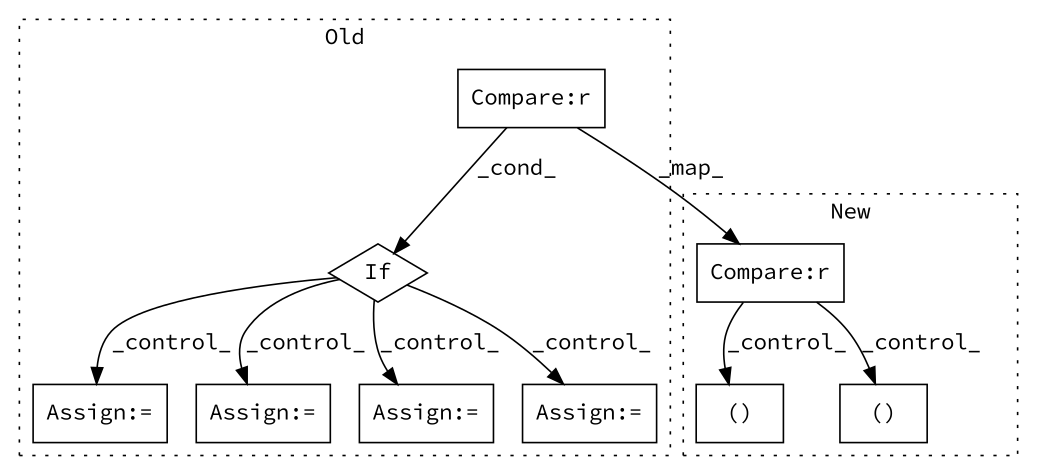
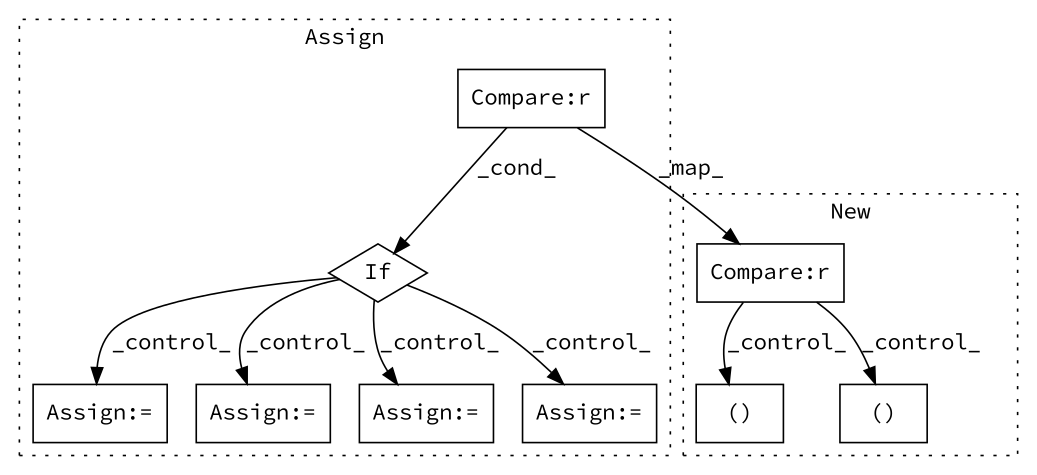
  digraph {
    fontname="Source Code Pro"
    node [a=68 l=1 shape=box fontname="Source Code Pro"]
    edge [fontname="Source Code Pro"]
    n1 [a=96 l="0,14" label=If s="5118,5138" shape=diamond]
    n2 [label="Assign:=" s=5319]
    n3 [label="Assign:=" s=5162]
    n4 [label="Assign:=" s=5276]
    n5 [label="Assign:=" s=5205]
    n6 [a=40 l=20 label="Compare:r" s=5118]
    n7 [a=54 l=6 label="()" s=5918]
    n8 [a=40 l=27 label="Compare:r" s=5590]
    n9 [a=54 l=6 label="()" s=5740]
    subgraph cluster_1 {
-     label=Old
+     label=Assign
      style=dotted
      n1
      n2
      n3
      n4
      n5
      n6
    }
    subgraph cluster_2 {
      label=New
      style=dotted
      n7
      n8
      n9
    }
    n1 -> n2 [label=_control_]
    n1 -> n3 [label=_control_]
    n1 -> n4 [label=_control_]
    n1 -> n5 [label=_control_]
    n6 -> n1 [label=_cond_]
    n6 -> n8 [label=_map_]
    n8 -> n7 [label=_control_]
    n8 -> n9 [label=_control_]
  }
